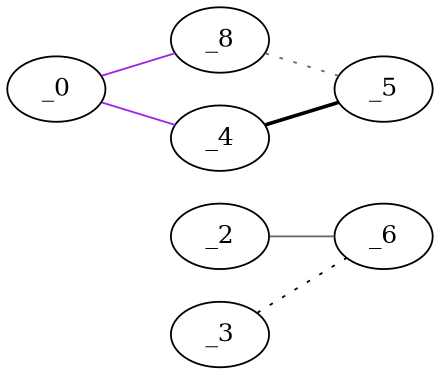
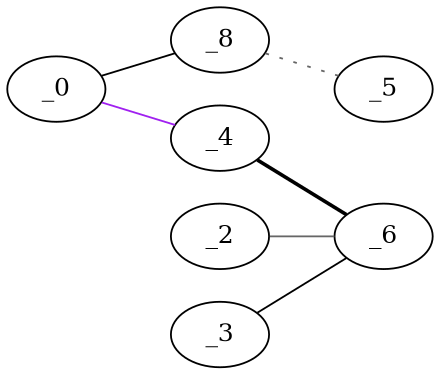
  graph {
    rankdir=LR
    edge [color=purple style=solid]
    _0 [x=1.35135 y=2.71632]
    n2 [label=_8 x=1.10179 y=1.02534]
    _4 [x=0.990893 y=2.01753]
    _5 [x=1.79976 y=1.34616]
    _2 [x=2.17485 y=0.780774]
    _6 [x=2.38882 y=1.15196]
    _3 [x=2.05 y=2.86]
-   _0 -- n2
+   _0 -- n2 [color=black]
    _0 -- _4
    n2 -- _5 [color=gray40 style=dotted]
-   _4 -- _5 [color=black style=bold]
+   _4 -- _6 [color=black style=bold]
    _2 -- _6 [color=gray40]
-   _3 -- _6 [color=black style=dotted]
+   _3 -- _6 [color=black]
  }
